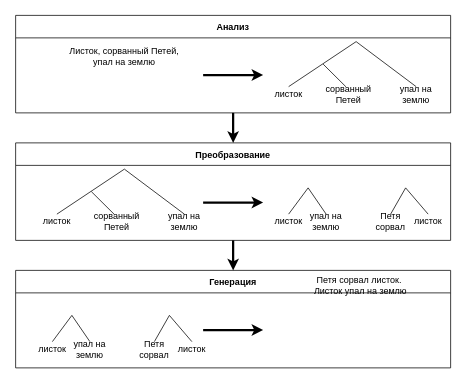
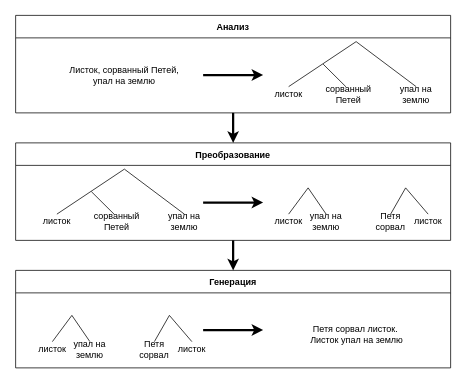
  <mxCell id="0" />
  <mxCell id="1" parent="0" />
  <mxCell id="2" value="Анализ" style="swimlane;startSize=30;" parent="1" vertex="1"><mxGeometry x="20" y="20" width="580" height="130" as="geometry"><mxRectangle x="314" y="400" width="90" height="23" as="alternateBounds" /></mxGeometry></mxCell>
- <mxCell id="3" value="Листок, сорванный Петей, &lt;br&gt;упал на землю" style="text;html=1;strokeColor=none;fillColor=none;align=center;verticalAlign=middle;whiteSpace=wrap;rounded=0;" parent="2" vertex="1"><mxGeometry x="70" y="45" width="150" height="20" as="geometry" /></mxCell>
+ <mxCell id="3" value="Листок, сорванный Петей, &lt;br&gt;упал на землю" style="text;html=1;strokeColor=none;fillColor=none;align=center;verticalAlign=middle;whiteSpace=wrap;rounded=0;" parent="2" vertex="1"><mxGeometry x="70" y="70" width="150" height="20" as="geometry" /></mxCell>
  <mxCell id="4" value="листок" style="text;html=1;strokeColor=none;fillColor=none;align=center;verticalAlign=middle;whiteSpace=wrap;rounded=0;" parent="2" vertex="1"><mxGeometry x="344" y="95" width="40" height="20" as="geometry" /></mxCell>
  <mxCell id="5" value="сорванный Петей" style="text;html=1;strokeColor=none;fillColor=none;align=center;verticalAlign=middle;whiteSpace=wrap;rounded=0;" parent="2" vertex="1"><mxGeometry x="424" y="95" width="40" height="20" as="geometry" /></mxCell>
  <mxCell id="6" value="упал на землю" style="text;html=1;strokeColor=none;fillColor=none;align=center;verticalAlign=middle;whiteSpace=wrap;rounded=0;" parent="2" vertex="1"><mxGeometry x="504" y="95" width="60" height="20" as="geometry" /></mxCell>
  <mxCell id="7" value="" style="endArrow=classic;html=1;endSize=6;strokeWidth=3;" parent="2" edge="1"><mxGeometry width="50" height="50" relative="1" as="geometry"><mxPoint x="250" y="79.5" as="sourcePoint" /><mxPoint x="330" y="79.5" as="targetPoint" /></mxGeometry></mxCell>
  <mxCell id="8" value="" style="endArrow=none;html=1;exitX=0.5;exitY=0;exitDx=0;exitDy=0;entryX=0.5;entryY=0;entryDx=0;entryDy=0;rounded=0;" parent="2" source="4" edge="1"><mxGeometry width="50" height="50" relative="1" as="geometry"><mxPoint x="214" y="205" as="sourcePoint" /><mxPoint x="534" y="95" as="targetPoint" /><Array as="points"><mxPoint x="454" y="35" /></Array></mxGeometry></mxCell>
  <mxCell id="9" value="" style="endArrow=none;html=1;entryX=0.411;entryY=0.012;entryDx=0;entryDy=0;entryPerimeter=0;" parent="2" target="5" edge="1"><mxGeometry width="50" height="50" relative="1" as="geometry"><mxPoint x="410" y="65" as="sourcePoint" /><mxPoint x="264" y="155" as="targetPoint" /></mxGeometry></mxCell>
  <mxCell id="10" value="Преобразование" style="swimlane;startSize=30;" parent="1" vertex="1"><mxGeometry x="20" y="190" width="580" height="130" as="geometry"><mxRectangle x="314" y="400" width="90" height="23" as="alternateBounds" /></mxGeometry></mxCell>
  <mxCell id="11" value="" style="endArrow=classic;html=1;endSize=6;strokeWidth=3;" parent="10" edge="1"><mxGeometry width="50" height="50" relative="1" as="geometry"><mxPoint x="250" y="79.5" as="sourcePoint" /><mxPoint x="330" y="79.5" as="targetPoint" /></mxGeometry></mxCell>
  <mxCell id="12" value="листок" style="text;html=1;strokeColor=none;fillColor=none;align=center;verticalAlign=middle;whiteSpace=wrap;rounded=0;" parent="10" vertex="1"><mxGeometry x="35" y="95" width="40" height="20" as="geometry" /></mxCell>
  <mxCell id="13" value="сорванный Петей" style="text;html=1;strokeColor=none;fillColor=none;align=center;verticalAlign=middle;whiteSpace=wrap;rounded=0;" parent="10" vertex="1"><mxGeometry x="115" y="95" width="40" height="20" as="geometry" /></mxCell>
  <mxCell id="14" value="упал на землю" style="text;html=1;strokeColor=none;fillColor=none;align=center;verticalAlign=middle;whiteSpace=wrap;rounded=0;" parent="10" vertex="1"><mxGeometry x="195" y="95" width="60" height="20" as="geometry" /></mxCell>
  <mxCell id="15" value="" style="endArrow=none;html=1;exitX=0.5;exitY=0;exitDx=0;exitDy=0;entryX=0.5;entryY=0;entryDx=0;entryDy=0;rounded=0;" parent="10" source="12" edge="1"><mxGeometry width="50" height="50" relative="1" as="geometry"><mxPoint x="-165" y="-415" as="sourcePoint" /><mxPoint x="225" y="95" as="targetPoint" /><Array as="points"><mxPoint x="145" y="35" /></Array></mxGeometry></mxCell>
  <mxCell id="16" value="" style="endArrow=none;html=1;entryX=0.411;entryY=0.012;entryDx=0;entryDy=0;entryPerimeter=0;" parent="10" target="13" edge="1"><mxGeometry width="50" height="50" relative="1" as="geometry"><mxPoint x="101" y="65" as="sourcePoint" /><mxPoint x="-115" y="-465" as="targetPoint" /></mxGeometry></mxCell>
  <mxCell id="17" value="Петя сорвал" style="text;html=1;strokeColor=none;fillColor=none;align=center;verticalAlign=middle;whiteSpace=wrap;rounded=0;" parent="10" vertex="1"><mxGeometry x="480" y="95" width="40" height="20" as="geometry" /></mxCell>
  <mxCell id="18" value="упал на землю" style="text;html=1;strokeColor=none;fillColor=none;align=center;verticalAlign=middle;whiteSpace=wrap;rounded=0;" parent="10" vertex="1"><mxGeometry x="384" y="95" width="60" height="20" as="geometry" /></mxCell>
  <mxCell id="19" value="листок" style="text;html=1;strokeColor=none;fillColor=none;align=center;verticalAlign=middle;whiteSpace=wrap;rounded=0;" parent="10" vertex="1"><mxGeometry x="344" y="95" width="40" height="20" as="geometry" /></mxCell>
  <mxCell id="20" value="листок" style="text;html=1;strokeColor=none;fillColor=none;align=center;verticalAlign=middle;whiteSpace=wrap;rounded=0;" parent="10" vertex="1"><mxGeometry x="530" y="95" width="40" height="20" as="geometry" /></mxCell>
  <mxCell id="21" value="" style="endArrow=none;html=1;exitX=0.5;exitY=0;exitDx=0;exitDy=0;entryX=0.5;entryY=0;entryDx=0;entryDy=0;rounded=0;" parent="10" source="19" target="18" edge="1"><mxGeometry width="50" height="50" relative="1" as="geometry"><mxPoint x="374" y="-65" as="sourcePoint" /><mxPoint x="544" y="-65" as="targetPoint" /><Array as="points"><mxPoint x="390" y="60" /></Array></mxGeometry></mxCell>
  <mxCell id="22" value="" style="endArrow=none;html=1;exitX=0.5;exitY=0;exitDx=0;exitDy=0;entryX=0.5;entryY=0;entryDx=0;entryDy=0;rounded=0;" parent="10" source="20" target="17" edge="1"><mxGeometry width="50" height="50" relative="1" as="geometry"><mxPoint x="374" y="105" as="sourcePoint" /><mxPoint x="424" y="105" as="targetPoint" /><Array as="points"><mxPoint x="520" y="60" /></Array></mxGeometry></mxCell>
  <mxCell id="23" value="" style="endArrow=classic;html=1;endSize=6;strokeWidth=3;exitX=0.5;exitY=1;exitDx=0;exitDy=0;entryX=0.5;entryY=0;entryDx=0;entryDy=0;" parent="1" source="2" target="10" edge="1"><mxGeometry width="50" height="50" relative="1" as="geometry"><mxPoint x="280" y="279.5" as="sourcePoint" /><mxPoint x="360" y="279.5" as="targetPoint" /></mxGeometry></mxCell>
  <mxCell id="24" value="Генерация" style="swimlane;startSize=30;" parent="1" vertex="1"><mxGeometry x="20" y="360" width="580" height="130" as="geometry"><mxRectangle x="314" y="400" width="90" height="23" as="alternateBounds" /></mxGeometry></mxCell>
  <mxCell id="25" value="" style="endArrow=classic;html=1;endSize=6;strokeWidth=3;" parent="24" edge="1"><mxGeometry width="50" height="50" relative="1" as="geometry"><mxPoint x="250" y="79.5" as="sourcePoint" /><mxPoint x="330" y="79.5" as="targetPoint" /></mxGeometry></mxCell>
  <mxCell id="26" value="Петя сорвал" style="text;html=1;strokeColor=none;fillColor=none;align=center;verticalAlign=middle;whiteSpace=wrap;rounded=0;" parent="24" vertex="1"><mxGeometry x="165" y="95" width="40" height="20" as="geometry" /></mxCell>
  <mxCell id="27" value="упал на землю" style="text;html=1;strokeColor=none;fillColor=none;align=center;verticalAlign=middle;whiteSpace=wrap;rounded=0;" parent="24" vertex="1"><mxGeometry x="69" y="95" width="60" height="20" as="geometry" /></mxCell>
  <mxCell id="28" value="листок" style="text;html=1;strokeColor=none;fillColor=none;align=center;verticalAlign=middle;whiteSpace=wrap;rounded=0;" parent="24" vertex="1"><mxGeometry x="29" y="95" width="40" height="20" as="geometry" /></mxCell>
  <mxCell id="29" value="листок" style="text;html=1;strokeColor=none;fillColor=none;align=center;verticalAlign=middle;whiteSpace=wrap;rounded=0;" parent="24" vertex="1"><mxGeometry x="215" y="95" width="40" height="20" as="geometry" /></mxCell>
  <mxCell id="30" value="" style="endArrow=none;html=1;exitX=0.5;exitY=0;exitDx=0;exitDy=0;entryX=0.5;entryY=0;entryDx=0;entryDy=0;rounded=0;" parent="24" source="28" target="27" edge="1"><mxGeometry width="50" height="50" relative="1" as="geometry"><mxPoint x="-11" y="-855" as="sourcePoint" /><mxPoint x="159" y="-855" as="targetPoint" /><Array as="points"><mxPoint x="75" y="60" /></Array></mxGeometry></mxCell>
  <mxCell id="31" value="" style="endArrow=none;html=1;exitX=0.5;exitY=0;exitDx=0;exitDy=0;entryX=0.5;entryY=0;entryDx=0;entryDy=0;rounded=0;" parent="24" source="29" target="26" edge="1"><mxGeometry width="50" height="50" relative="1" as="geometry"><mxPoint x="-11" y="-685" as="sourcePoint" /><mxPoint x="39" y="-685" as="targetPoint" /><Array as="points"><mxPoint x="205" y="60" /></Array></mxGeometry></mxCell>
- <mxCell id="32" value="Петя сорвал листок.&amp;nbsp;&lt;br&gt;Листок упал на землю" style="text;html=1;strokeColor=none;fillColor=none;align=center;verticalAlign=middle;whiteSpace=wrap;rounded=0;" parent="24" vertex="1"><mxGeometry x="385" y="10" width="150" height="20" as="geometry" /></mxCell>
+ <mxCell id="32" value="Петя сорвал листок.&amp;nbsp;&lt;br&gt;Листок упал на землю" style="text;html=1;strokeColor=none;fillColor=none;align=center;verticalAlign=middle;whiteSpace=wrap;rounded=0;" parent="24" vertex="1"><mxGeometry x="380" y="75" width="150" height="20" as="geometry" /></mxCell>
  <mxCell id="33" value="" style="endArrow=classic;html=1;endSize=6;strokeWidth=3;exitX=0.5;exitY=1;exitDx=0;exitDy=0;entryX=0.5;entryY=0;entryDx=0;entryDy=0;" parent="1" target="24" edge="1"><mxGeometry width="50" height="50" relative="1" as="geometry"><mxPoint x="310" y="320" as="sourcePoint" /><mxPoint x="360" y="449.5" as="targetPoint" /></mxGeometry></mxCell>
